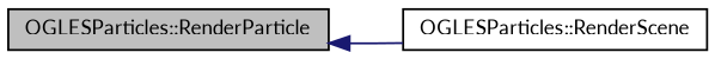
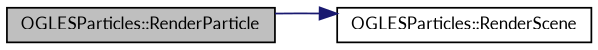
  digraph {
    rankdir=LR
    fontname=Lato
    node [color=black fontname=Lato fontsize=10 shape=record style=filled]
    n1 [fillcolor=grey75 fontcolor=black height=0.2 label="OGLESParticles::RenderParticle" width=0.4]
    n2 [fillcolor=white height=0.2 label="OGLESParticles::RenderScene" width=0.4]
-   n1 -> n2 [color=midnightblue dir=back fontname=Lato fontsize=10 labelfontname=Helvetica labelfontsize=10 style=solid]
+   n2 -> n1 [color=midnightblue dir=back fontname=Lato fontsize=10 labelfontname=Helvetica labelfontsize=10 style=solid]
  }
